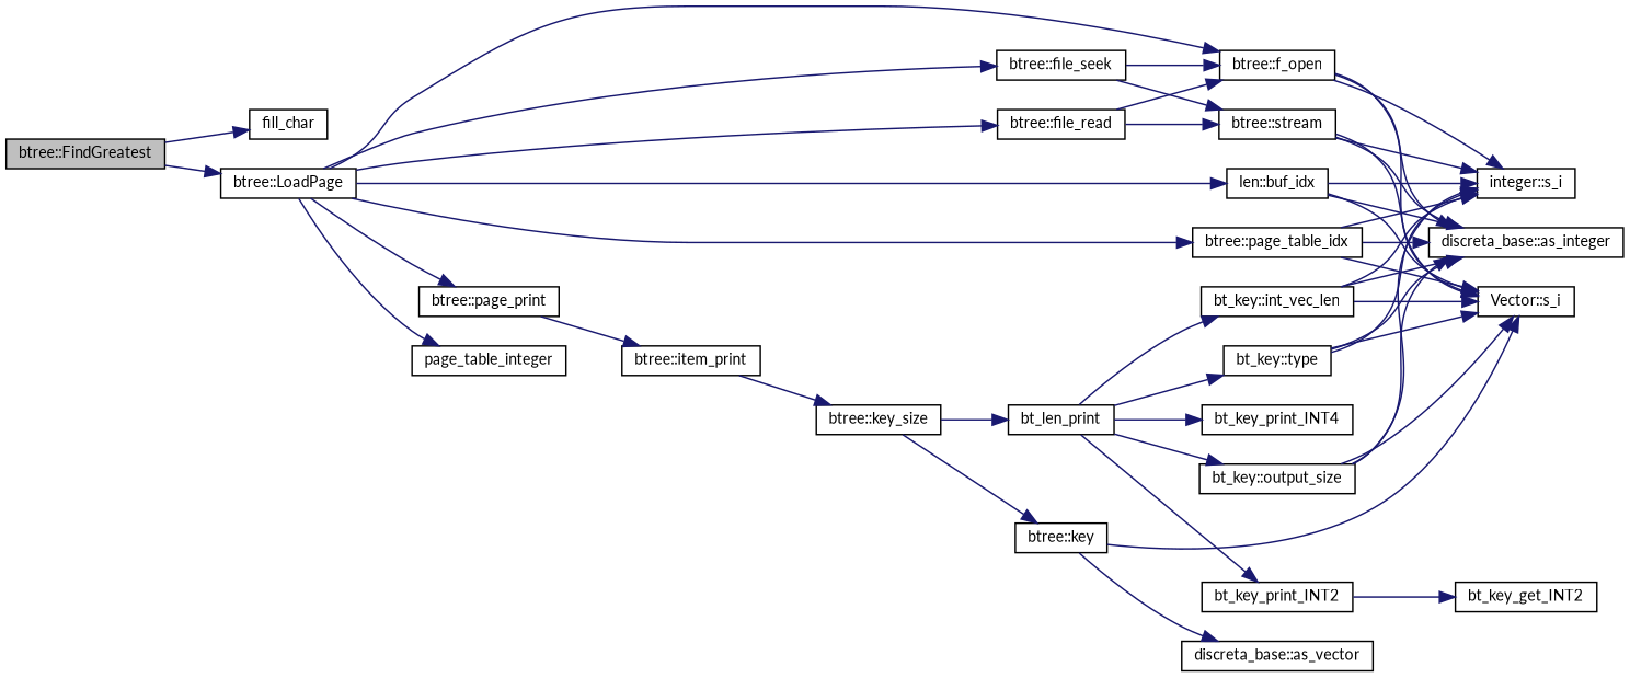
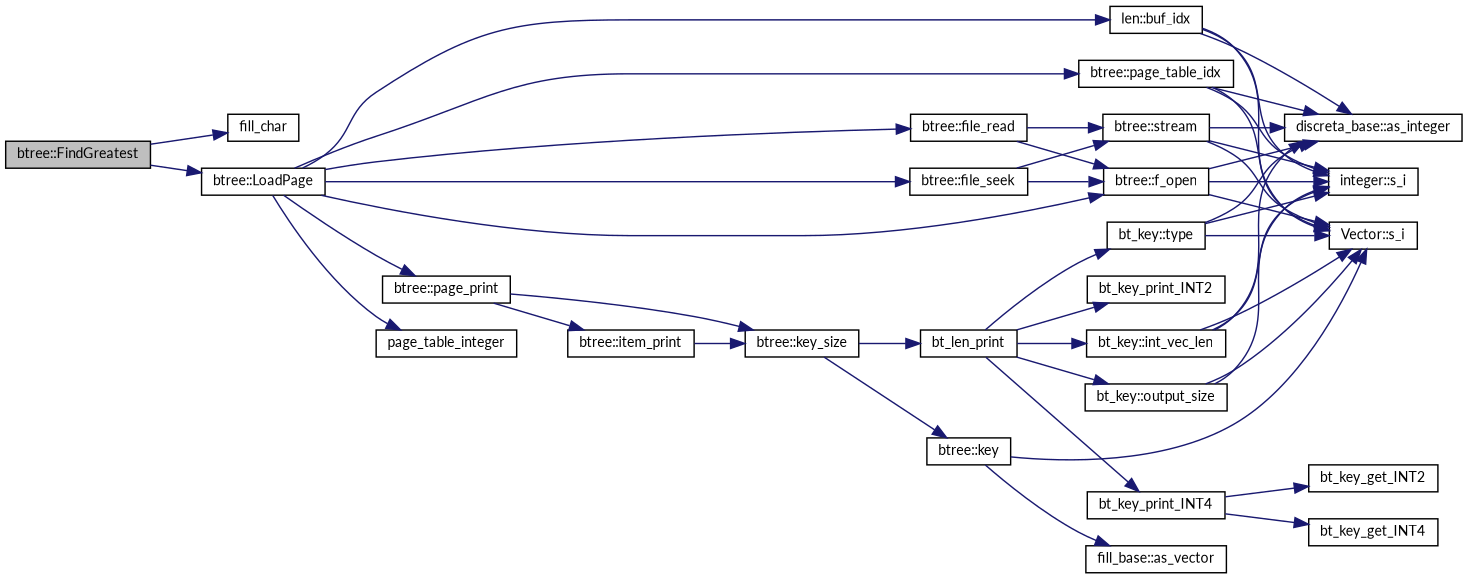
  digraph {
    fontname=Lato
    rankdir=LR
    node [color=black fillcolor=white fontname=Lato fontsize=10 shape=record style=filled]
    edge [color=midnightblue fontname=Lato fontsize=10 labelfontname=Helvetica labelfontsize=10 style=solid]
    n1 [fillcolor=grey75 fontcolor=black height=0.2 label="btree::FindGreatest" width=0.4]
    n2 [height=0.2 label=fill_char width=0.4]
    n3 [height=0.2 label="btree::LoadPage" width=0.4]
    n4 [height=0.2 label="btree::f_open" width=0.4]
    n5 [height=0.2 label="len::buf_idx" width=0.4]
    n6 [height=0.2 label=page_table_integer width=0.4]
    n7 [height=0.2 label="btree::page_table_idx" width=0.4]
    n8 [height=0.2 label="btree::file_seek" width=0.4]
    n9 [height=0.2 label="btree::file_read" width=0.4]
    n10 [height=0.2 label="btree::page_print" width=0.4]
    n11 [height=0.2 label="Vector::s_i" width=0.4]
    n12 [height=0.2 label="discreta_base::as_integer" width=0.4]
    n13 [height=0.2 label="integer::s_i" width=0.4]
    n14 [height=0.2 label="btree::stream" width=0.4]
    n15 [height=0.2 label="btree::item_print" width=0.4]
    n16 [height=0.2 label="btree::key_size" width=0.4]
    n17 [height=0.2 label=bt_len_print width=0.4]
    n18 [height=0.2 label="btree::key" width=0.4]
    n19 [height=0.2 label="bt_key::type" width=0.4]
    n20 [height=0.2 label="bt_key::output_size" width=0.4]
    n21 [height=0.2 label=bt_key_print_INT4 width=0.4]
    n22 [height=0.2 label=bt_key_print_INT2 width=0.4]
    n23 [height=0.2 label="bt_key::int_vec_len" width=0.4]
-   n24 [height=0.2 label="discreta_base::as_vector" width=0.4]
+   n24 [height=0.2 label="fill_base::as_vector" width=0.4]
+   n25 [height=0.2 label=bt_key_get_INT4 width=0.4]
    n26 [height=0.2 label=bt_key_get_INT2 width=0.4]
    n1 -> n2
    n1 -> n3
    n3 -> n4
    n3 -> n5
    n3 -> n6
    n3 -> n7
    n3 -> n8
    n3 -> n9
    n3 -> n10
    n4 -> n11
    n4 -> n12
    n4 -> n13
    n5 -> n11
    n5 -> n12
    n5 -> n13
    n7 -> n11
    n7 -> n12
    n7 -> n13
    n8 -> n4
    n8 -> n14
    n9 -> n4
    n9 -> n14
    n10 -> n15
+   n10 -> n16
    n14 -> n11
    n14 -> n12
    n14 -> n13
    n15 -> n16
    n16 -> n17
    n16 -> n18
    n17 -> n19
    n17 -> n20
    n17 -> n21
    n17 -> n22
    n17 -> n23
    n18 -> n11
    n18 -> n24
    n19 -> n11
    n19 -> n12
    n19 -> n13
    n20 -> n11
-   n20 -> n12
    n20 -> n13
-   n22 -> n26
+   n21 -> n25
+   n21 -> n26
    n23 -> n11
    n23 -> n12
    n23 -> n13
  }
